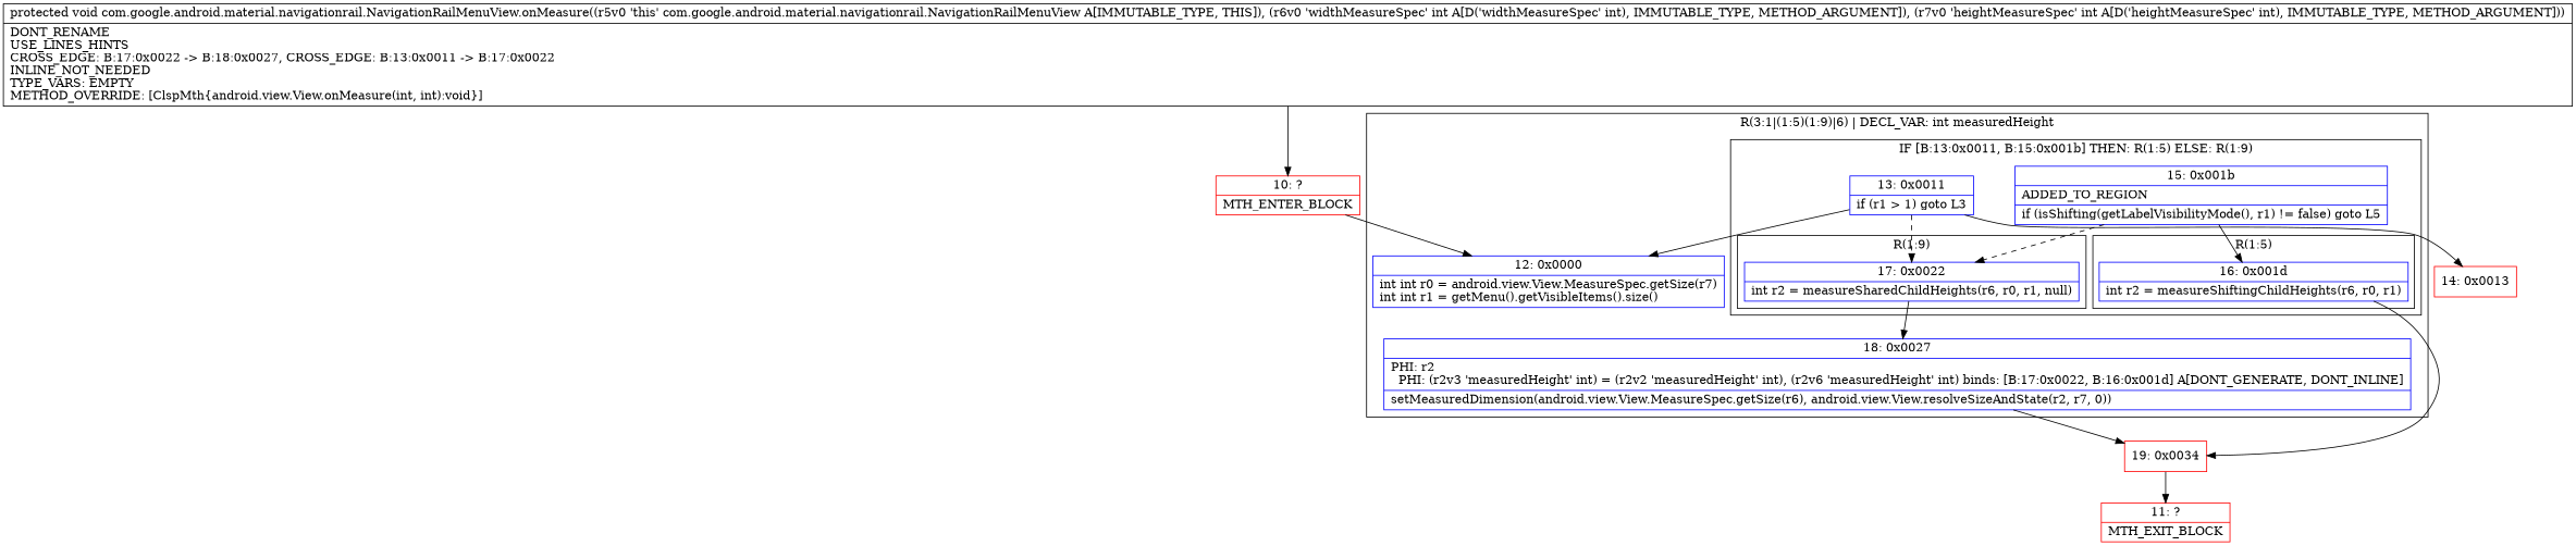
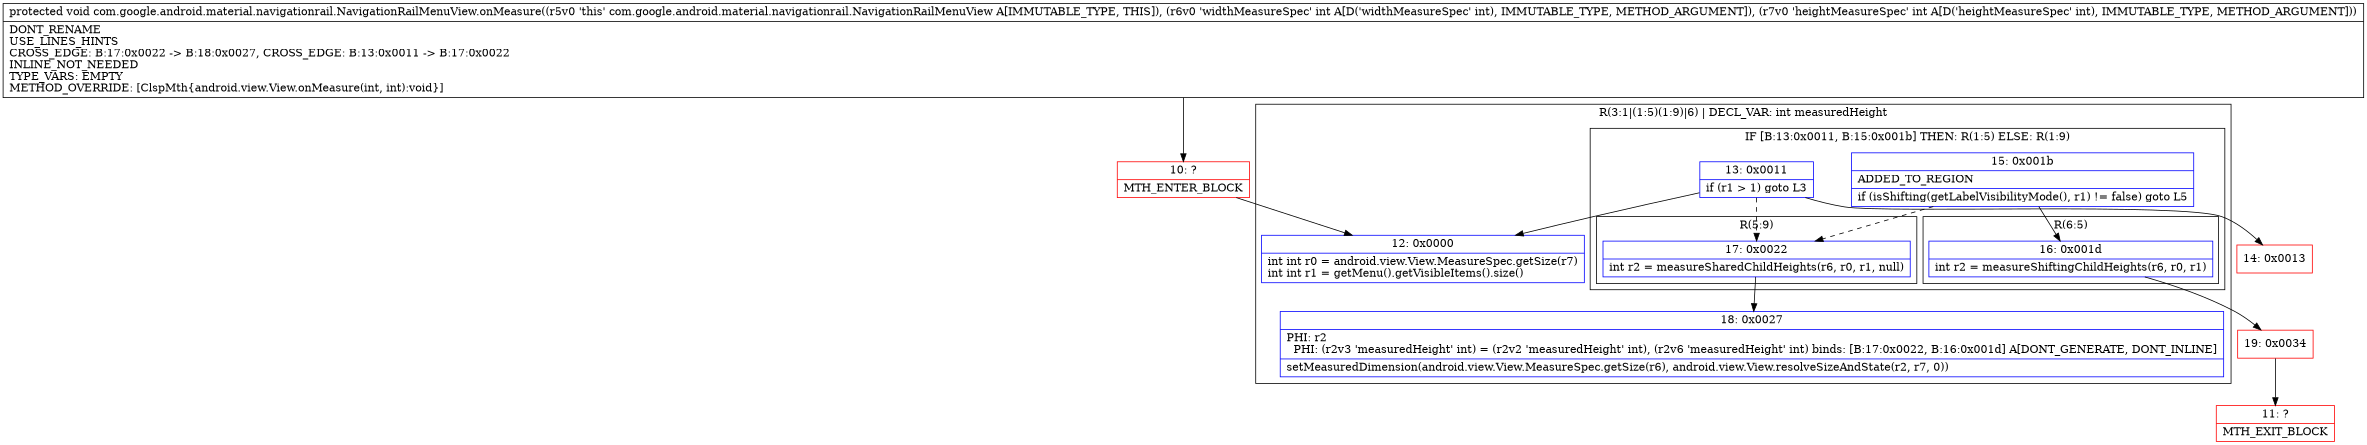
  digraph {
    node [color=blue shape=record]
    n1 [label="{16\:\ 0x001d|int r2 = measureShiftingChildHeights(r6, r0, r1)\l}"]
    n2 [label="{17\:\ 0x0022|int r2 = measureSharedChildHeights(r6, r0, r1, null)\l}"]
    n3 [label="{13\:\ 0x0011|if (r1 \> 1) goto L3\l}"]
    n4 [label="{15\:\ 0x001b|ADDED_TO_REGION\l|if (isShifting(getLabelVisibilityMode(), r1) != false) goto L5\l}"]
    n5 [label="{12\:\ 0x0000|int int r0 = android.view.View.MeasureSpec.getSize(r7)\lint int r1 = getMenu().getVisibleItems().size()\l}"]
    n6 [label="{18\:\ 0x0027|PHI: r2 \l  PHI: (r2v3 'measuredHeight' int) = (r2v2 'measuredHeight' int), (r2v6 'measuredHeight' int) binds: [B:17:0x0022, B:16:0x001d] A[DONT_GENERATE, DONT_INLINE]\l|setMeasuredDimension(android.view.View.MeasureSpec.getSize(r6), android.view.View.resolveSizeAndState(r2, r7, 0))\l}"]
    n7 [color=red label="{19\:\ 0x0034}"]
    n8 [color=red label="{14\:\ 0x0013}"]
    n9 [color=red label="{11\:\ ?|MTH_EXIT_BLOCK\l}"]
    n10 [color=red label="{10\:\ ?|MTH_ENTER_BLOCK\l}"]
    n11 [label="{protected void com.google.android.material.navigationrail.NavigationRailMenuView.onMeasure((r5v0 'this' com.google.android.material.navigationrail.NavigationRailMenuView A[IMMUTABLE_TYPE, THIS]), (r6v0 'widthMeasureSpec' int A[D('widthMeasureSpec' int), IMMUTABLE_TYPE, METHOD_ARGUMENT]), (r7v0 'heightMeasureSpec' int A[D('heightMeasureSpec' int), IMMUTABLE_TYPE, METHOD_ARGUMENT]))  | DONT_RENAME\lUSE_LINES_HINTS\lCROSS_EDGE: B:17:0x0022 \-\> B:18:0x0027, CROSS_EDGE: B:13:0x0011 \-\> B:17:0x0022\lINLINE_NOT_NEEDED\lTYPE_VARS: EMPTY\lMETHOD_OVERRIDE: [ClspMth\{android.view.View.onMeasure(int, int):void\}]\l}" color=""]
    subgraph cluster_1 {
      label="R(3:1|(1:5)(1:9)|6) | DECL_VAR: int measuredHeight\l"
      n5
      n6
      subgraph cluster_2 {
        label="IF [B:13:0x0011, B:15:0x001b] THEN: R(1:5) ELSE: R(1:9)"
        n3
        n4
        subgraph cluster_3 {
-         label="R(1:5)"
+         label="R(6:5)"
          n1
        }
        subgraph cluster_4 {
-         label="R(1:9)"
+         label="R(5:9)"
          n2
        }
      }
    }
    n1 -> n7
    n2 -> n6
    n3 -> n2 [style=dashed]
    n3 -> n5
    n3 -> n8
    n4 -> n1
    n4 -> n2 [style=dashed]
-   n6 -> n7
    n7 -> n9
    n10 -> n5
    n11 -> n10
  }
